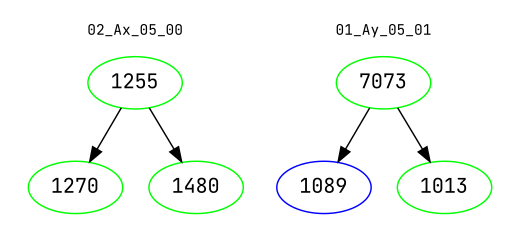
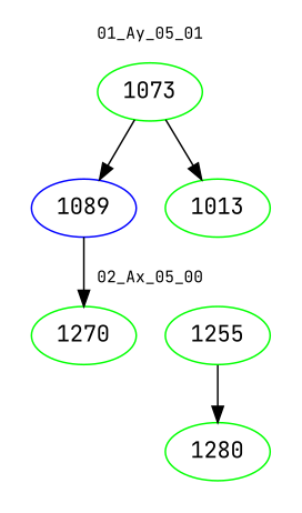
  digraph {
    fontname="JetBrains Mono"
    node [color=green fontname="JetBrains Mono"]
    edge [color=black fontname="JetBrains Mono"]
    n1 [label=1255]
    n2 [label=1270]
-   n3 [label=1480]
-   n4 [label=7073]
+   n3 [label=1280]
+   n4 [label=1073]
    n5 [color=blue label=1089]
    n6 [label=1013]
    subgraph cluster_1 {
      color=white
      fontsize=10
      label="02_Ax_05_00"
      n1
      n2
      n3
    }
    subgraph cluster_2 {
      color=white
      fontsize=10
      label="01_Ay_05_01"
      n4
      n5
      n6
    }
-   n1 -> n2
+   n5 -> n2
    n1 -> n3
    n4 -> n5
    n4 -> n6
  }
